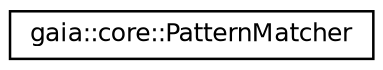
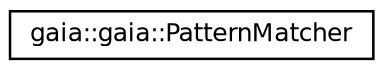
  digraph {
    rankdir=LR
-   n1 [color=black fillcolor=white fontname=Helvetica fontsize=10 height=0.2 label="gaia::core::PatternMatcher" shape=record style=filled width=0.4]
+   n1 [color=black fillcolor=white fontname=Helvetica fontsize=10 height=0.2 label="gaia::gaia::PatternMatcher" shape=record style=filled width=0.4]
  }
